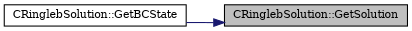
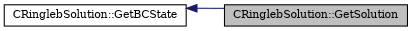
  digraph {
    rankdir=RL
    fontname="DejaVu Serif"
    node [color=black fontname="DejaVu Serif" fontsize=10 shape=record style=filled]
    n1 [fillcolor=grey75 fontcolor=black height=0.2 label="CRinglebSolution::GetSolution" width=0.4]
    n2 [fillcolor=white height=0.2 label="CRinglebSolution::GetBCState" width=0.4]
-   n1 -> n2 [color=midnightblue dir=back fontname="DejaVu Serif" fontsize=10 labelfontname=Helvetica labelfontsize=10 style=solid]
+   n2 -> n1 [color=midnightblue dir=back fontname="DejaVu Serif" fontsize=10 labelfontname=Helvetica labelfontsize=10 style=solid]
  }
